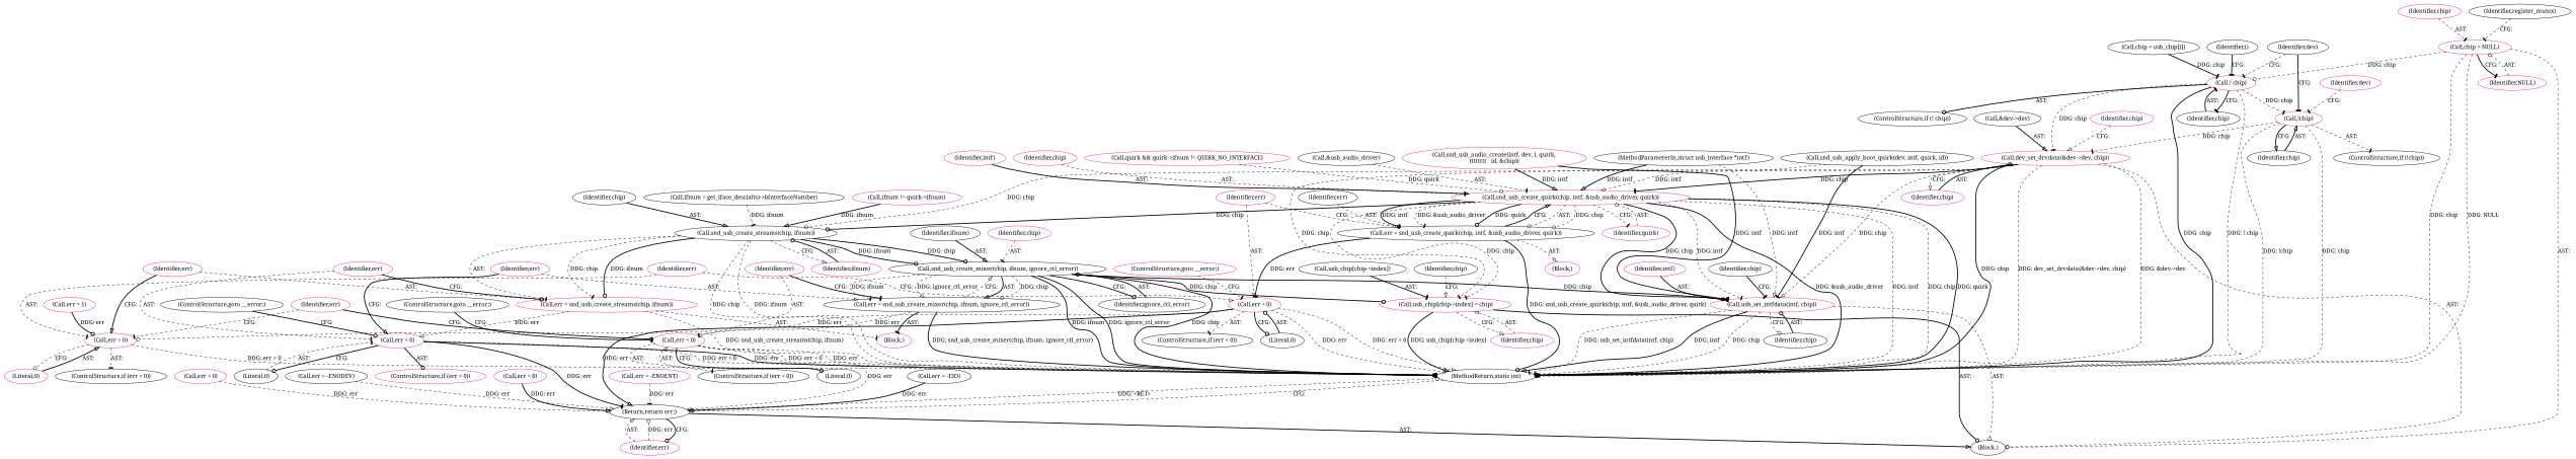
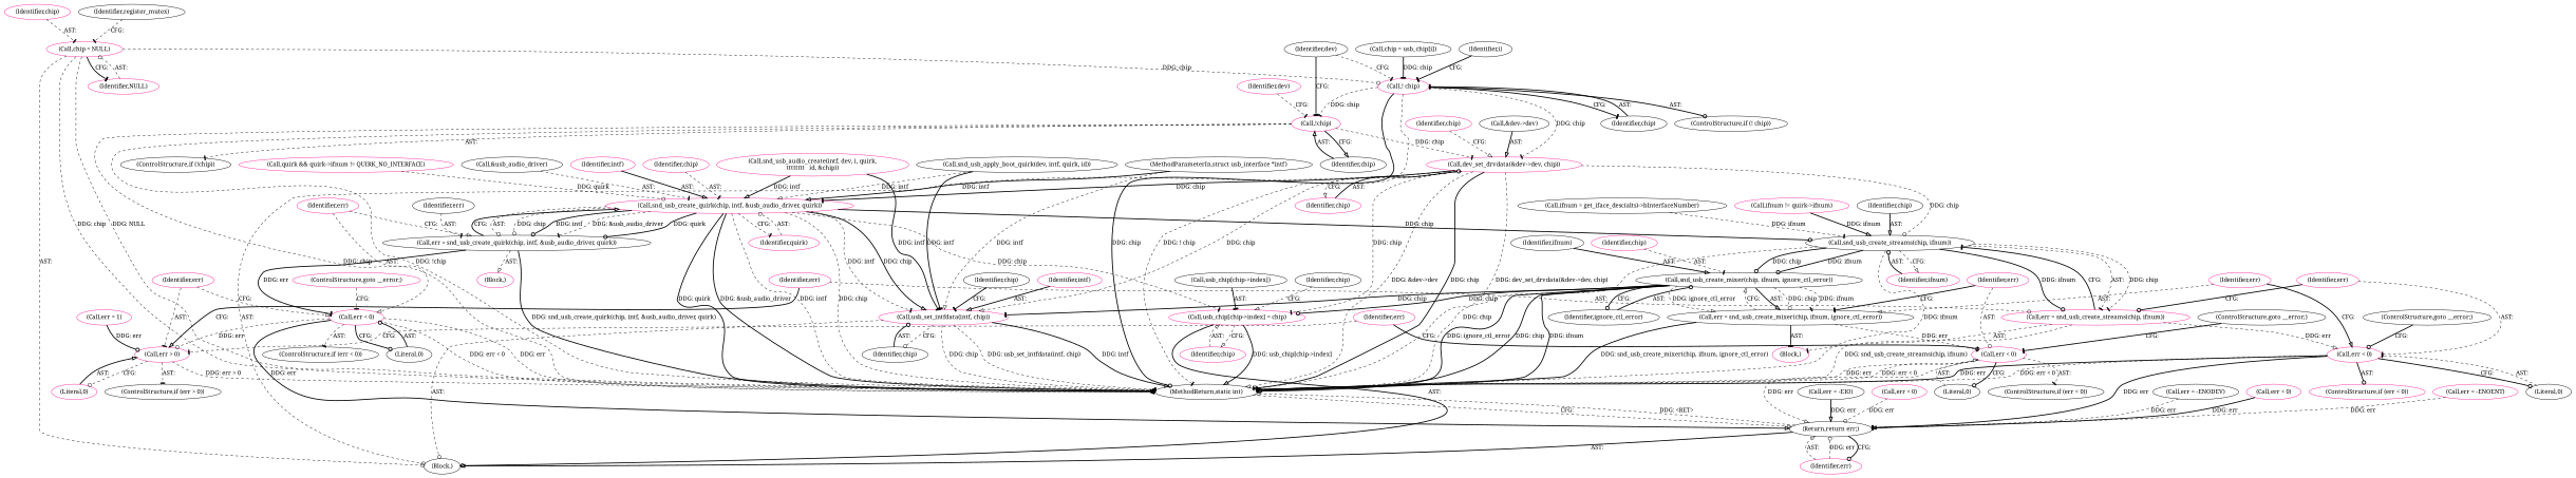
  digraph {
    fontname="Noto Serif"
    node [color=deeppink fontname="Noto Serif"]
    edge [arrowhead=tee fontname="Noto Serif" style=dashed]
    n1 [label="(Call,chip = NULL)"]
    n2 [label="(Call,! chip)"]
    n3 [color=black label="(Block,)"]
    n4 [color=black label="(MethodReturn,static int)"]
    n5 [label="(Identifier,NULL)"]
    n6 [label="(Call,!chip)"]
    n7 [label="(Call,dev_set_drvdata(&dev->dev, chip))"]
    n8 [color=black label="(Identifier,chip)"]
    n9 [color=black label="(ControlStructure,if (! chip))"]
    n10 [color=black label="(Return,return err;)"]
    n11 [color=black label="(ControlStructure,if (!chip))"]
    n12 [color=black label="(Identifier,chip)"]
    n13 [label="(Call,snd_usb_create_quirk(chip, intf, &usb_audio_driver, quirk))"]
    n14 [color=black label="(Call,snd_usb_create_streams(chip, ifnum))"]
    n15 [label="(Call,usb_chip[chip->index] = chip)"]
    n16 [label="(Call,usb_set_intfdata(intf, chip))"]
    n17 [label="(Identifier,chip)"]
    n18 [color=black label="(Call,err = snd_usb_create_quirk(chip, intf, &usb_audio_driver, quirk))"]
    n19 [label="(Identifier,quirk)"]
    n20 [label="(Call,err = snd_usb_create_streams(chip, ifnum))"]
    n21 [color=black label="(Call,snd_usb_create_mixer(chip, ifnum, ignore_ctl_error))"]
    n22 [label="(Identifier,ifnum)"]
    n23 [label="(Identifier,chip)"]
    n24 [color=black label="(Identifier,chip)"]
    n25 [label="(Call,err < 0)"]
    n26 [label="(Block,)"]
    n27 [label="(Call,err > 0)"]
    n28 [color=black label="(ControlStructure,if (err < 0))"]
    n29 [color=black label="(Literal,0)"]
    n30 [color=black label="(ControlStructure,if (err > 0))"]
    n31 [label="(Literal,0)"]
    n32 [label="(Identifier,err)"]
    n33 [label="(Call,err < 0)"]
    n34 [label="(Block,)"]
    n35 [color=black label="(Call,err = snd_usb_create_mixer(chip, ifnum, ignore_ctl_error))"]
    n36 [color=black label="(Identifier,ignore_ctl_error)"]
    n37 [color=black label="(Literal,0)"]
    n38 [label="(ControlStructure,if (err < 0))"]
    n39 [label="(Call,err < 0)"]
    n40 [color=black label="(ControlStructure,if (err < 0))"]
    n41 [color=black label="(Literal,0)"]
    n42 [label="(Identifier,err)"]
    n43 [color=black label="(Identifier,dev)"]
    n44 [color=black label="(Call,err = -EIO)"]
    n45 [color=black label="(Call,usb_chip[chip->index])"]
    n46 [color=black label="(Call,ifnum = get_iface_desc(alts)->bInterfaceNumber)"]
    n47 [label="(Identifier,dev)"]
    n48 [label="(Identifier,chip)"]
    n49 [color=black label="(Identifier,i)"]
    n50 [color=black label="(Identifier,chip)"]
    n51 [color=black label="(ControlStructure,goto __error;)"]
    n52 [label="(Identifier,chip)"]
    n53 [label="(Call,snd_usb_audio_create(intf, dev, i, quirk,\n\t\t\t\t\t\t\t\t   id, &chip))"]
    n54 [label="(Identifier,err)"]
    n55 [label="(Identifier,intf)"]
    n56 [label="(ControlStructure,goto __error;)"]
    n57 [color=black label="(Call,chip = usb_chip[i])"]
    n58 [label="(Identifier,chip)"]
    n59 [label="(Call,err < 0)"]
    n60 [color=black label="(MethodParameterIn,struct usb_interface *intf)"]
    n61 [label="(Call,quirk && quirk->ifnum != QUIRK_NO_INTERFACE)"]
    n62 [label="(Identifier,err)"]
    n63 [color=black label="(Identifier,err)"]
    n64 [color=black label="(Call,&dev->dev)"]
    n65 [color=black label="(Call,err = -ENODEV)"]
    n66 [label="(Identifier,err)"]
    n67 [label="(Identifier,err)"]
    n68 [color=black label="(Identifier,register_mutex)"]
    n69 [label="(Identifier,err)"]
    n70 [color=black label="(Identifier,chip)"]
    n71 [color=black label="(Call,snd_usb_apply_boot_quirk(dev, intf, quirk, id))"]
    n72 [label="(Identifier,chip)"]
    n73 [color=black label="(Call,&usb_audio_driver)"]
    n74 [label="(Call,err < 0)"]
    n75 [label="(Identifier,err)"]
    n76 [label="(Call,err = 1)"]
    n77 [label="(Call,ifnum != quirk->ifnum)"]
    n78 [color=black label="(Identifier,chip)"]
    n79 [label="(Call,err = -ENOENT)"]
    n80 [label="(Identifier,intf)"]
    n81 [color=black label="(Identifier,ifnum)"]
    n82 [color=black label="(ControlStructure,goto __error;)"]
    n1 -> n2 [arrowhead=odot label="DDG: chip"]
    n1 -> n3 [arrowhead=odot label="AST: "]
    n1 -> n4 [arrowhead=odot label="DDG: chip"]
    n1 -> n4 [arrowhead=onormal label="DDG: NULL"]
    n1 -> n5 [label="CFG: " style=bold]
    n2 -> n4 [arrowhead=odot label="DDG: chip" style=bold]
    n2 -> n4 [label="DDG: ! chip"]
    n2 -> n6 [label="DDG: chip"]
    n2 -> n7 [label="DDG: chip"]
    n2 -> n8 [label="CFG: " style=bold]
    n2 -> n9 [arrowhead=odot label="AST: " style=bold]
    n4 -> n10 [arrowhead=onormal label="CFG: "]
    n5 -> n1 [arrowhead=odot label="AST: "]
    n6 -> n4 [label="DDG: chip"]
    n6 -> n4 [arrowhead=onormal label="DDG: !chip"]
    n6 -> n7 [label="DDG: chip"]
    n6 -> n11 [label="AST: "]
    n6 -> n12 [arrowhead=onormal label="CFG: " style=bold]
    n7 -> n3 [arrowhead=odot label="AST: "]
    n7 -> n4 [arrowhead=onormal label="DDG: &dev->dev"]
    n7 -> n4 [arrowhead=onormal label="DDG: chip" style=bold]
    n7 -> n4 [label="DDG: dev_set_drvdata(&dev->dev, chip)"]
    n7 -> n13 [label="DDG: chip" style=bold]
    n7 -> n14 [arrowhead=odot label="DDG: chip"]
    n7 -> n15 [label="DDG: chip"]
    n7 -> n16 [arrowhead=onormal label="DDG: chip"]
    n7 -> n17 [arrowhead=onormal label="CFG: "]
    n8 -> n2 [label="AST: " style=bold]
    n10 -> n3 [arrowhead=onormal label="AST: " style=bold]
    n10 -> n4 [arrowhead=odot label="DDG: <RET>"]
    n10 -> n32 [arrowhead=odot label="CFG: " style=bold]
    n12 -> n6 [arrowhead=onormal label="AST: " style=bold]
    n13 -> n4 [arrowhead=odot label="DDG: intf"]
    n13 -> n4 [arrowhead=odot label="DDG: chip"]
    n13 -> n4 [label="DDG: quirk" style=bold]
    n13 -> n4 [label="DDG: &usb_audio_driver" style=bold]
    n13 -> n14 [arrowhead=odot label="DDG: chip" style=bold]
    n13 -> n15 [label="DDG: chip"]
    n13 -> n16 [label="DDG: intf"]
    n13 -> n16 [arrowhead=onormal label="DDG: chip" style=bold]
    n13 -> n18 [arrowhead=odot label="AST: "]
    n13 -> n18 [arrowhead=odot label="DDG: chip"]
    n13 -> n18 [arrowhead=odot label="DDG: intf" style=bold]
    n13 -> n18 [label="DDG: &usb_audio_driver"]
    n13 -> n18 [arrowhead=odot label="DDG: quirk" style=bold]
    n13 -> n19 [label="CFG: "]
    n14 -> n4 [label="DDG: ifnum"]
    n14 -> n4 [arrowhead=onormal label="DDG: chip"]
    n14 -> n20 [label="AST: "]
    n14 -> n20 [label="DDG: chip"]
    n14 -> n20 [arrowhead=odot label="DDG: ifnum" style=bold]
    n14 -> n21 [arrowhead=odot label="DDG: chip" style=bold]
    n14 -> n21 [arrowhead=odot label="DDG: ifnum" style=bold]
    n14 -> n22 [arrowhead=onormal label="CFG: "]
    n15 -> n3 [arrowhead=odot label="AST: " style=bold]
    n15 -> n4 [arrowhead=onormal label="DDG: usb_chip[chip->index]" style=bold]
    n15 -> n23 [arrowhead=onormal label="CFG: "]
    n16 -> n3 [arrowhead=odot label="AST: "]
    n16 -> n4 [arrowhead=onormal label="DDG: intf" style=bold]
    n16 -> n4 [label="DDG: chip"]
    n16 -> n4 [label="DDG: usb_set_intfdata(intf, chip)"]
    n16 -> n24 [arrowhead=odot label="CFG: "]
    n17 -> n7 [arrowhead=odot label="AST: " style=bold]
    n18 -> n4 [arrowhead=odot label="DDG: snd_usb_create_quirk(chip, intf, &usb_audio_driver, quirk)" style=bold]
    n18 -> n13 [arrowhead=onormal label="CFG: " style=bold]
    n18 -> n25 [label="DDG: err" style=bold]
    n18 -> n26 [arrowhead=onormal label="AST: "]
    n19 -> n13 [arrowhead=odot label="AST: "]
    n20 -> n4 [label="DDG: snd_usb_create_streams(chip, ifnum)"]
+   n20 -> n14 [label="CFG: " style=bold]
    n20 -> n33 [arrowhead=onormal label="DDG: err"]
    n20 -> n34 [label="AST: "]
    n21 -> n4 [label="DDG: ifnum" style=bold]
    n21 -> n4 [arrowhead=odot label="DDG: ignore_ctl_error" style=bold]
    n21 -> n4 [arrowhead=odot label="DDG: chip" style=bold]
    n21 -> n15 [arrowhead=odot label="DDG: chip" style=bold]
    n21 -> n16 [label="DDG: chip" style=bold]
    n21 -> n35 [arrowhead=onormal label="AST: " style=bold]
    n21 -> n35 [arrowhead=odot label="DDG: chip"]
    n21 -> n35 [label="DDG: ifnum"]
    n21 -> n35 [arrowhead=onormal label="DDG: ignore_ctl_error"]
    n21 -> n36 [arrowhead=odot label="CFG: " style=bold]
    n22 -> n14 [arrowhead=odot label="AST: " style=bold]
    n23 -> n15 [arrowhead=onormal label="AST: "]
    n24 -> n16 [arrowhead=odot label="AST: " style=bold]
    n25 -> n4 [arrowhead=onormal label="DDG: err < 0"]
    n25 -> n4 [arrowhead=odot label="DDG: err"]
    n25 -> n10 [arrowhead=onormal label="DDG: err" style=bold]
    n25 -> n27 [arrowhead=odot label="DDG: err"]
    n25 -> n28 [label="AST: "]
    n25 -> n29 [arrowhead=odot label="CFG: " style=bold]
    n27 -> n4 [label="DDG: err > 0"]
    n27 -> n30 [label="AST: "]
    n27 -> n31 [arrowhead=odot label="CFG: "]
    n29 -> n25 [arrowhead=odot label="AST: " style=bold]
    n31 -> n27 [arrowhead=onormal label="AST: " style=bold]
    n32 -> n10 [arrowhead=onormal label="AST: "]
    n32 -> n10 [arrowhead=odot label="DDG: err"]
    n33 -> n4 [arrowhead=odot label="DDG: err < 0"]
    n33 -> n4 [arrowhead=odot label="DDG: err" style=bold]
    n33 -> n10 [label="DDG: err" style=bold]
    n33 -> n37 [arrowhead=odot label="CFG: " style=bold]
    n33 -> n38 [arrowhead=odot label="AST: " style=bold]
    n35 -> n4 [label="DDG: snd_usb_create_mixer(chip, ifnum, ignore_ctl_error)" style=bold]
    n35 -> n21 [arrowhead=onormal label="CFG: "]
    n35 -> n34 [label="AST: " style=bold]
    n35 -> n39 [label="DDG: err"]
    n36 -> n21 [arrowhead=odot label="AST: " style=bold]
    n37 -> n33 [label="AST: "]
    n39 -> n4 [arrowhead=onormal label="DDG: err"]
    n39 -> n4 [label="DDG: err < 0"]
    n39 -> n10 [arrowhead=onormal label="DDG: err"]
    n39 -> n40 [label="AST: "]
    n39 -> n41 [arrowhead=odot label="CFG: " style=bold]
    n41 -> n39 [arrowhead=onormal label="AST: "]
    n42 -> n18 [arrowhead=onormal label="CFG: "]
    n42 -> n25 [arrowhead=onormal label="AST: "]
    n43 -> n2 [label="CFG: "]
    n43 -> n6 [label="CFG: " style=bold]
    n44 -> n10 [arrowhead=onormal label="DDG: err" style=bold]
    n45 -> n15 [label="AST: " style=bold]
    n46 -> n14 [label="DDG: ifnum"]
    n47 -> n6 [label="CFG: "]
    n48 -> n21 [label="AST: "]
    n49 -> n2 [label="CFG: " style=bold]
    n50 -> n16 [label="CFG: " style=bold]
    n51 -> n39 [label="CFG: " style=bold]
    n52 -> n13 [label="AST: "]
    n53 -> n13 [arrowhead=onormal label="DDG: intf" style=bold]
    n53 -> n16 [label="DDG: intf" style=bold]
    n54 -> n33 [arrowhead=onormal label="CFG: " style=bold]
    n54 -> n35 [arrowhead=onormal label="AST: "]
    n55 -> n16 [arrowhead=onormal label="AST: " style=bold]
    n56 -> n25 [label="CFG: "]
    n57 -> n2 [label="DDG: chip" style=bold]
    n58 -> n1 [label="AST: "]
    n59 -> n10 [arrowhead=odot label="DDG: err"]
    n60 -> n13 [arrowhead=onormal label="DDG: intf" style=bold]
    n60 -> n16 [arrowhead=onormal label="DDG: intf"]
    n61 -> n13 [arrowhead=odot label="DDG: quirk"]
    n62 -> n20 [arrowhead=odot label="CFG: " style=bold]
    n62 -> n33 [label="AST: "]
    n63 -> n18 [label="AST: "]
    n64 -> n7 [arrowhead=onormal label="AST: " style=bold]
    n65 -> n10 [arrowhead=onormal label="DDG: err"]
    n66 -> n25 [arrowhead=onormal label="CFG: "]
    n66 -> n27 [label="AST: "]
    n67 -> n35 [label="CFG: " style=bold]
    n67 -> n39 [arrowhead=odot label="AST: "]
    n68 -> n1 [label="CFG: "]
    n69 -> n20 [arrowhead=odot label="AST: "]
    n69 -> n27 [arrowhead=onormal label="CFG: " style=bold]
    n70 -> n15 [arrowhead=onormal label="CFG: "]
    n71 -> n13 [arrowhead=onormal label="DDG: intf"]
    n71 -> n16 [label="DDG: intf" style=bold]
    n72 -> n7 [arrowhead=onormal label="CFG: "]
    n73 -> n13 [label="AST: "]
    n74 -> n10 [arrowhead=onormal label="DDG: err" style=bold]
    n75 -> n27 [label="CFG: "]
    n75 -> n39 [arrowhead=odot label="CFG: " style=bold]
    n76 -> n27 [arrowhead=odot label="DDG: err" style=bold]
    n77 -> n14 [arrowhead=onormal label="DDG: ifnum" style=bold]
    n78 -> n14 [arrowhead=onormal label="AST: " style=bold]
    n79 -> n10 [label="DDG: err"]
    n80 -> n13 [arrowhead=onormal label="AST: " style=bold]
    n81 -> n21 [arrowhead=onormal label="AST: " style=bold]
    n82 -> n33 [arrowhead=odot label="CFG: " style=bold]
  }
